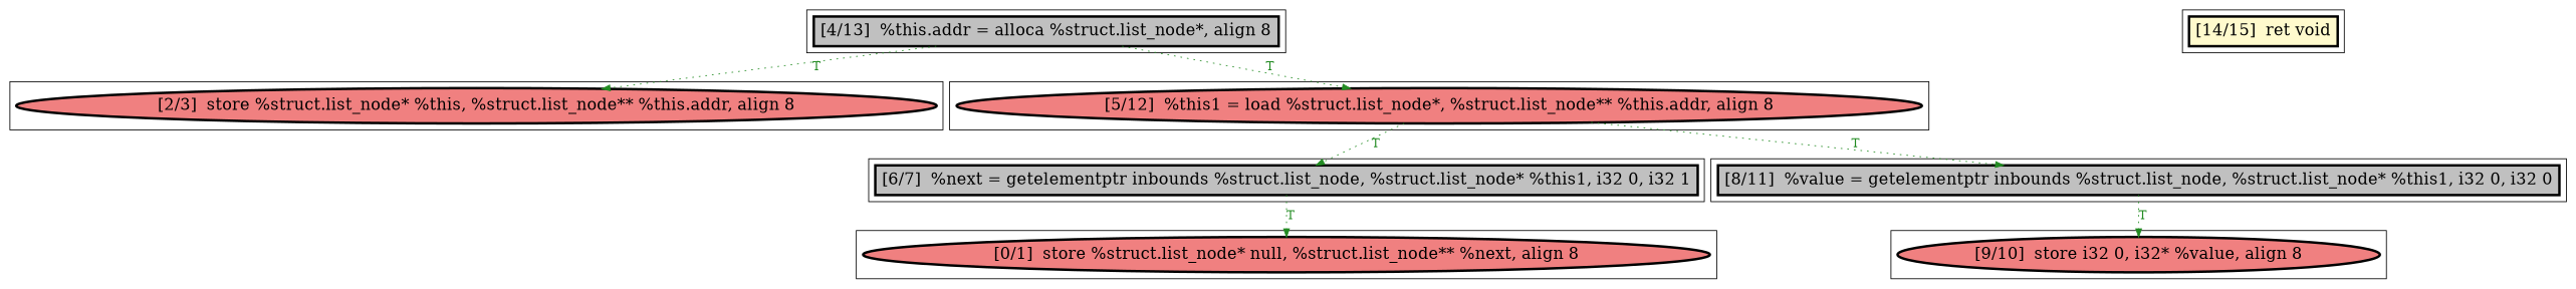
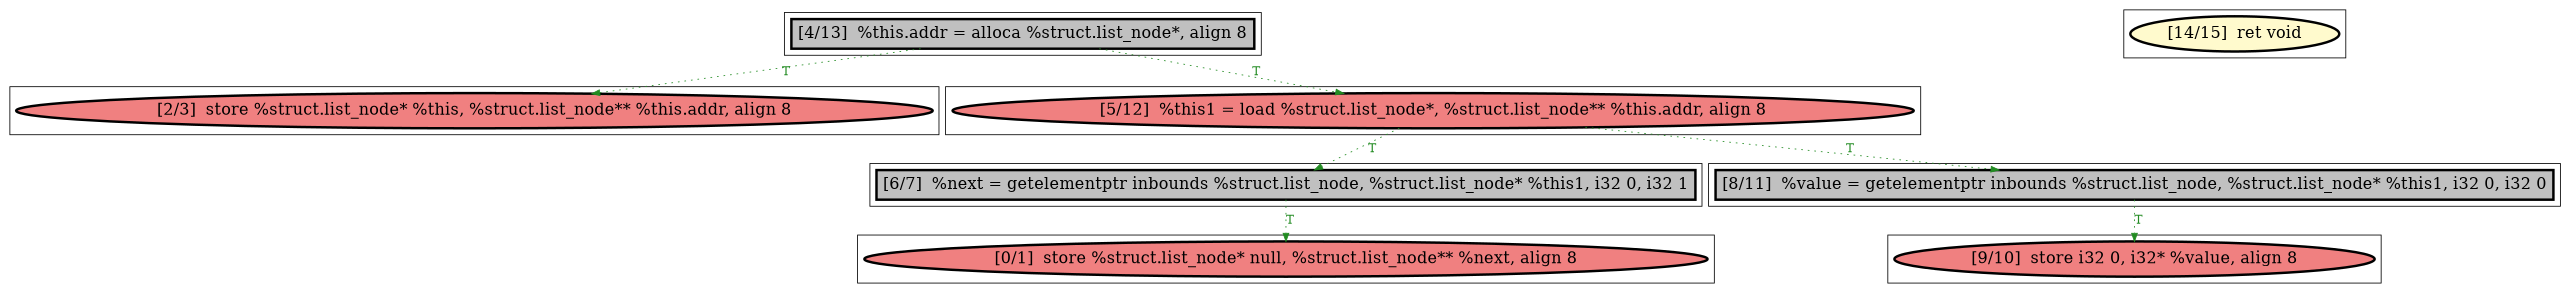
  digraph {
    node [fillcolor=lightcoral fontsize=20 penwidth=3.0 shape=ellipse style=filled]
    edge [color=forestgreen fontcolor=forestgreen style=dotted]
    n1 [fillcolor=grey label="[6/7]  %next = getelementptr inbounds %struct.list_node, %struct.list_node* %this1, i32 0, i32 1" shape=rectangle]
    n2 [fillcolor=grey label="[8/11]  %value = getelementptr inbounds %struct.list_node, %struct.list_node* %this1, i32 0, i32 0" shape=rectangle]
    n3 [label="[0/1]  store %struct.list_node* null, %struct.list_node** %next, align 8"]
    n4 [label="[9/10]  store i32 0, i32* %value, align 8"]
    n5 [label="[2/3]  store %struct.list_node* %this, %struct.list_node** %this.addr, align 8"]
    n6 [fillcolor=grey label="[4/13]  %this.addr = alloca %struct.list_node*, align 8" shape=rectangle]
    n7 [label="[5/12]  %this1 = load %struct.list_node*, %struct.list_node** %this.addr, align 8"]
-   n8 [fillcolor=lemonchiffon label="[14/15]  ret void" shape=box]
+   n8 [fillcolor=lemonchiffon label="[14/15]  ret void"]
    subgraph cluster_1 {
      n1
    }
    subgraph cluster_2 {
      n2
    }
    subgraph cluster_3 {
      n3
    }
    subgraph cluster_4 {
      n4
    }
    subgraph cluster_5 {
      n5
    }
    subgraph cluster_6 {
      n6
    }
    subgraph cluster_7 {
      n7
    }
    subgraph cluster_8 {
      n8
    }
    n1 -> n3 [label=T]
    n2 -> n4 [label=T]
    n6 -> n5 [label=T]
    n6 -> n7 [label=T]
    n7 -> n1 [label=T]
    n7 -> n2 [label=T]
  }
